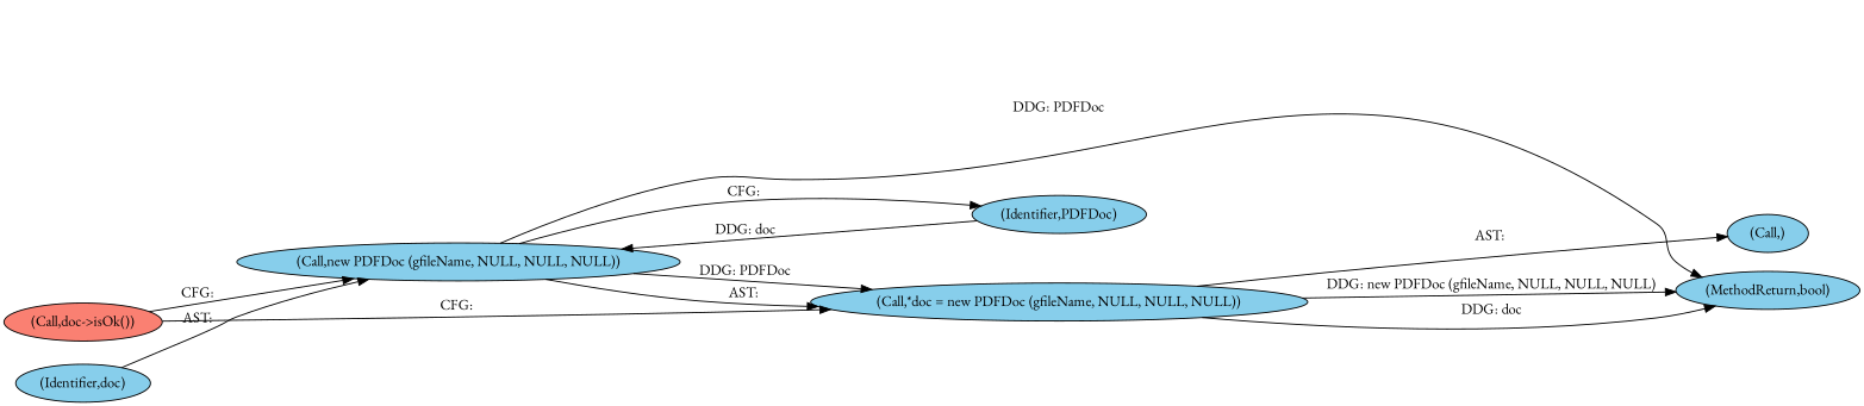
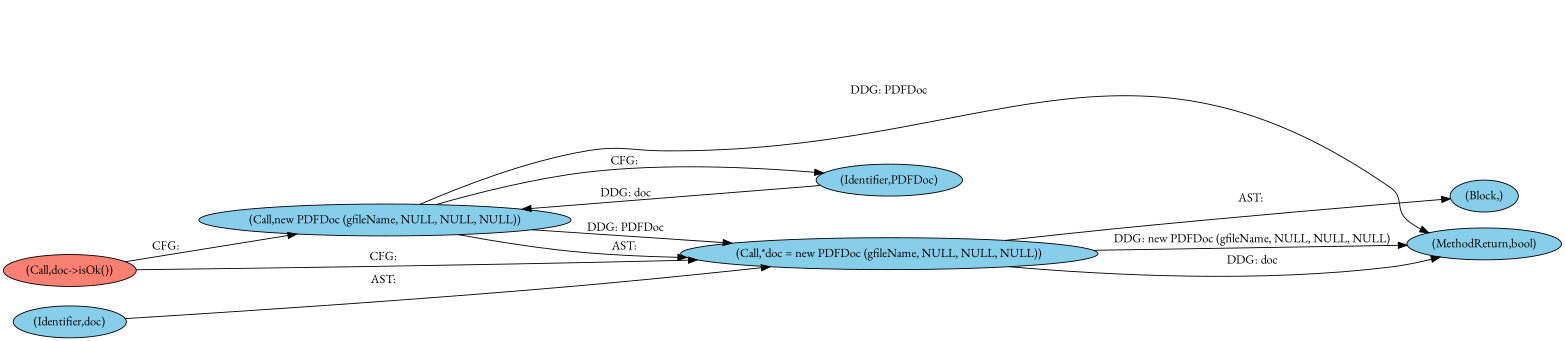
  digraph {
    fontname="EB Garamond"
    rankdir=LR
    node [fillcolor=skyblue fontname="EB Garamond" style=filled]
    edge [fontname="EB Garamond"]
    n1 [label="(Call,*doc = new PDFDoc (gfileName, NULL, NULL, NULL))"]
-   n2 [label="(Call,)"]
+   n2 [label="(Block,)"]
    n3 [label="(MethodReturn,bool)"]
    n4 [label="(Call,new PDFDoc (gfileName, NULL, NULL, NULL))"]
    n5 [label="(Identifier,PDFDoc)"]
    n6 [fillcolor=salmon label="(Call,doc->isOk())"]
    n7 [label="(Identifier,doc)"]
    n1 -> n2 [label="AST: "]
    n1 -> n3 [label="DDG: new PDFDoc (gfileName, NULL, NULL, NULL)"]
    n1 -> n3 [label="DDG: doc"]
    n4 -> n1 [label="AST: "]
    n4 -> n1 [label="DDG: PDFDoc"]
    n4 -> n3 [label="DDG: PDFDoc"]
    n4 -> n5 [label="CFG: "]
    n5 -> n4 [label="DDG: doc"]
    n6 -> n1 [label="CFG: "]
    n6 -> n4 [label="CFG: "]
-   n7 -> n4 [label="AST: "]
+   n7 -> n1 [label="AST: "]
  }
